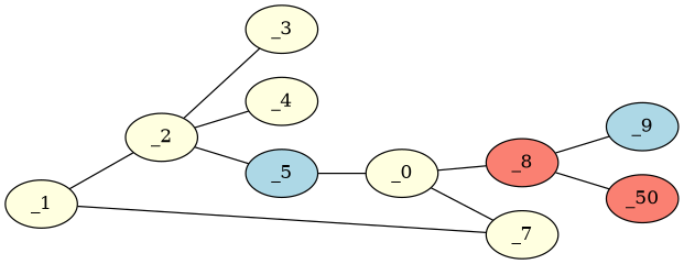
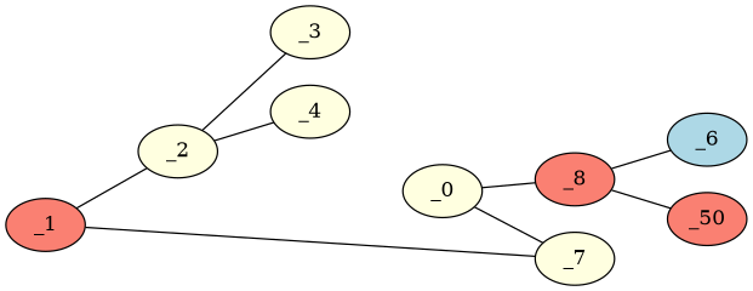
  graph {
    rankdir=LR
    node [charge=0 chem=1 fillcolor=lightyellow style=filled symbol="C  " y=0.6384]
    edge [valence=1]
-   _1 [x=4.8913]
+   _1 [fillcolor=salmon x=4.8913]
    _2 [chem=5 symbol="S  " x=4.0823 y=1.2262]
    _7 [x=4.5823 y=-0.3127]
    _3 [chem=2 symbol="O  " x=3.4945 y=2.0352]
    _4 [chem=2 symbol="O  " x=4.6701 y=2.0352]
-   _5 [chem=4 fillcolor=lightblue symbol="N  " x=3.2733]
    n7 [label=_0 x=3.5823 y=-0.3126]
    _8 [fillcolor=salmon x=2.9945 y=-1.1217]
-   _9 [chem=2 fillcolor=lightblue symbol="O  " x=3.4013 y=-2.0352]
+   _9 [chem=2 fillcolor=lightblue symbol="O  " x=3.4013 y=-2.0352 label=_6]
    n10 [chem=2 fillcolor=salmon label=_50 symbol="O  " x=2 y=-1.0171]
    _1 -- _2
    _1 -- _7
    _2 -- _3 [valence=2]
    _2 -- _4 [valence=2]
-   _2 -- _5
-   _5 -- n7
    n7 -- _7
    n7 -- _8
    _8 -- _9 [valence=2]
    _8 -- n10
  }
